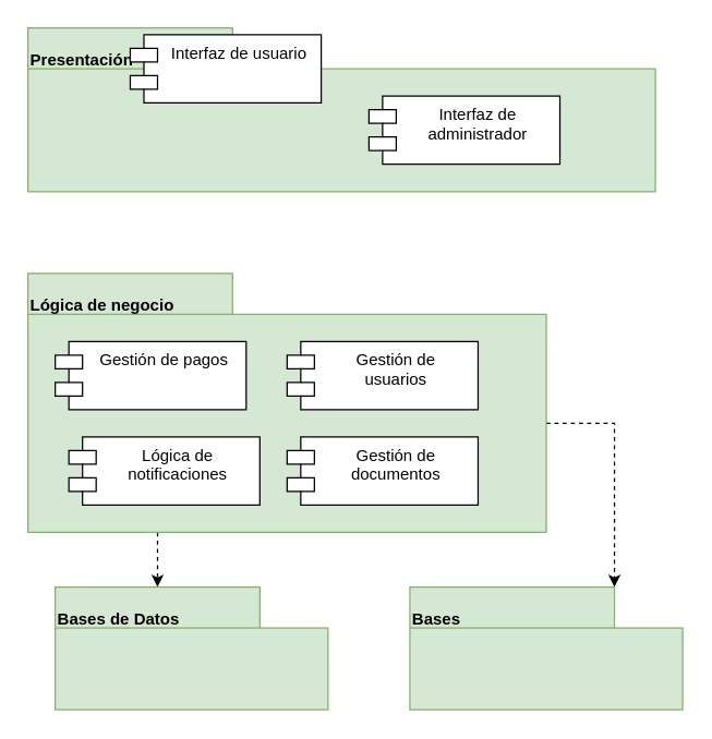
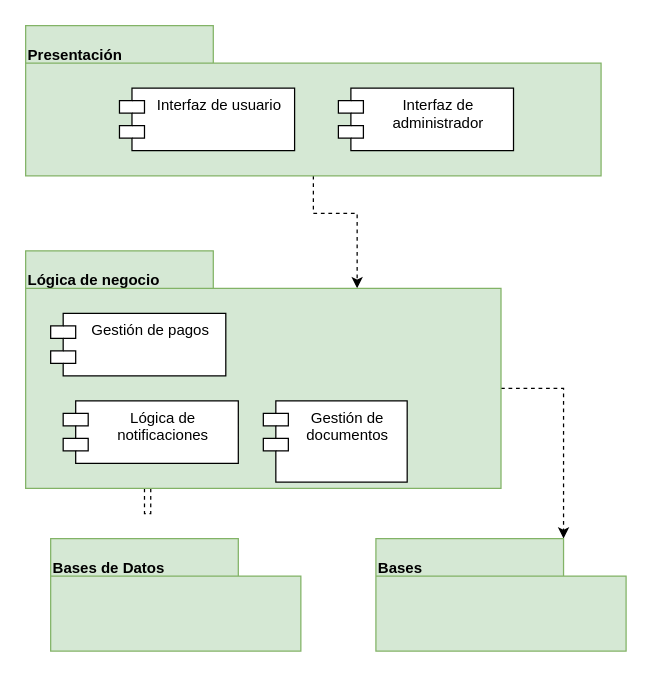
  <mxCell id="0" />
  <mxCell id="1" parent="0" />
+ <mxCell id="2" style="edgeStyle=orthogonalEdgeStyle;rounded=0;orthogonalLoop=1;jettySize=auto;html=1;entryX=0;entryY=0;entryDx=265;entryDy=30;entryPerimeter=0;dashed=1;endArrow=classic;endFill=1;" edge="1" parent="1" source="3" target="8"><mxGeometry relative="1" as="geometry" /></mxCell>
  <mxCell id="3" value="Presentación" style="shape=folder;fontStyle=1;spacingTop=10;tabWidth=150;tabHeight=30;tabPosition=left;html=1;labelPosition=center;verticalLabelPosition=middle;align=left;verticalAlign=top;fillColor=#d5e8d4;strokeColor=#82b366;" vertex="1" parent="1"><mxGeometry x="20" y="20" width="460" height="120" as="geometry" /></mxCell>
- <mxCell id="4" value="Interfaz de usuario" style="shape=module;align=left;spacingLeft=20;align=center;verticalAlign=top;" vertex="1" parent="1"><mxGeometry x="95" y="25" width="140" height="50" as="geometry" /></mxCell>
+ <mxCell id="4" value="Interfaz de usuario" style="shape=module;align=left;spacingLeft=20;align=center;verticalAlign=top;" vertex="1" parent="1"><mxGeometry x="95" y="70" width="140" height="50" as="geometry" /></mxCell>
  <mxCell id="5" value="Interfaz de &#10;administrador" style="shape=module;align=left;spacingLeft=20;align=center;verticalAlign=top;" vertex="1" parent="1"><mxGeometry x="270" y="70" width="140" height="50" as="geometry" /></mxCell>
- <mxCell id="6" style="edgeStyle=orthogonalEdgeStyle;rounded=0;orthogonalLoop=1;jettySize=auto;html=1;exitX=0.25;exitY=1;exitDx=0;exitDy=0;exitPerimeter=0;entryX=0;entryY=0;entryDx=75;entryDy=0;entryPerimeter=0;dashed=1;endArrow=classic;endFill=1;" edge="1" parent="1" source="8" target="13"><mxGeometry relative="1" as="geometry" /></mxCell>
+ <mxCell id="6" style="edgeStyle=orthogonalEdgeStyle;rounded=0;orthogonalLoop=1;jettySize=auto;html=1;exitX=0.25;exitY=1;exitDx=0;exitDy=0;exitPerimeter=0;dashed=1;endArrow=classic;endFill=1;" edge="1" parent="1" source="8" target="11"><mxGeometry relative="1" as="geometry" /></mxCell>
  <mxCell id="7" style="edgeStyle=orthogonalEdgeStyle;rounded=0;orthogonalLoop=1;jettySize=auto;html=1;exitX=0;exitY=0;exitDx=380;exitDy=110;exitPerimeter=0;entryX=0;entryY=0;entryDx=150;entryDy=0;entryPerimeter=0;dashed=1;endArrow=classic;endFill=1;" edge="1" parent="1" source="8" target="14"><mxGeometry relative="1" as="geometry" /></mxCell>
  <mxCell id="8" value="Lógica de negocio" style="shape=folder;fontStyle=1;spacingTop=10;tabWidth=150;tabHeight=30;tabPosition=left;html=1;labelPosition=center;verticalLabelPosition=middle;align=left;verticalAlign=top;fillColor=#d5e8d4;strokeColor=#82b366;" vertex="1" parent="1"><mxGeometry x="20" y="200" width="380" height="190" as="geometry" /></mxCell>
  <mxCell id="9" value="Gestión de pagos" style="shape=module;align=left;spacingLeft=20;align=center;verticalAlign=top;" vertex="1" parent="1"><mxGeometry x="40" y="250" width="140" height="50" as="geometry" /></mxCell>
- <mxCell id="10" value="Gestión de &#10;usuarios" style="shape=module;align=left;spacingLeft=20;align=center;verticalAlign=top;" vertex="1" parent="1"><mxGeometry x="210" y="250" width="140" height="50" as="geometry" /></mxCell>
  <mxCell id="11" value="Lógica de &#10;notificaciones" style="shape=module;align=left;spacingLeft=20;align=center;verticalAlign=top;" vertex="1" parent="1"><mxGeometry x="50" y="320" width="140" height="50" as="geometry" /></mxCell>
- <mxCell id="12" value="Gestión de &#10;documentos" style="shape=module;align=left;spacingLeft=20;align=center;verticalAlign=top;" vertex="1" parent="1"><mxGeometry x="210" y="320" width="140" height="50" as="geometry" /></mxCell>
+ <mxCell id="12" value="Gestión de &#10;documentos" style="shape=module;align=left;spacingLeft=20;align=center;verticalAlign=top;" vertex="1" parent="1"><mxGeometry x="210" y="320" width="115" height="65" as="geometry" /></mxCell>
  <mxCell id="13" value="Bases de Datos" style="shape=folder;fontStyle=1;spacingTop=10;tabWidth=150;tabHeight=30;tabPosition=left;html=1;labelPosition=center;verticalLabelPosition=middle;align=left;verticalAlign=top;fillColor=#d5e8d4;strokeColor=#82b366;" vertex="1" parent="1"><mxGeometry x="40" y="430" width="200" height="90" as="geometry" /></mxCell>
  <mxCell id="14" value="Bases" style="shape=folder;fontStyle=1;spacingTop=10;tabWidth=150;tabHeight=30;tabPosition=left;html=1;labelPosition=center;verticalLabelPosition=middle;align=left;verticalAlign=top;fillColor=#d5e8d4;strokeColor=#82b366;" vertex="1" parent="1"><mxGeometry x="300" y="430" width="200" height="90" as="geometry" /></mxCell>
